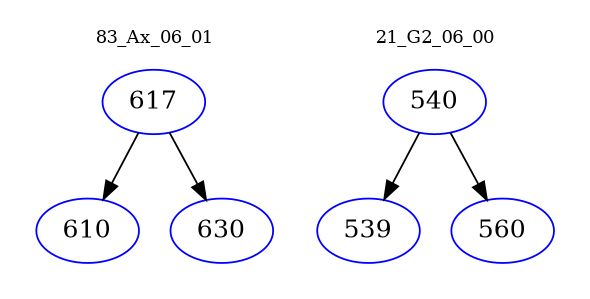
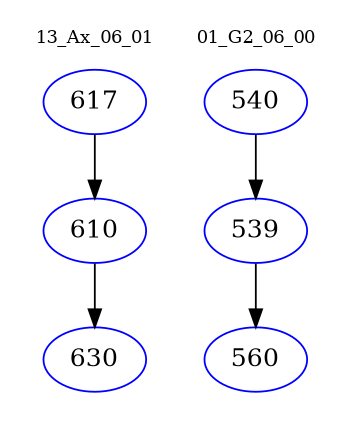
  digraph {
    node [color=blue]
    edge [color=black]
    n1 [label=610]
    n2 [label=630]
    n3 [label=617]
    n4 [label=539]
    n5 [label=540]
    n6 [label=560]
    subgraph cluster_1 {
      color=white
      fontsize=10
-     label="83_Ax_06_01"
+     label="13_Ax_06_01"
      n1
      n2
      n3
    }
    subgraph cluster_2 {
      color=white
      fontsize=10
-     label="21_G2_06_00"
+     label="01_G2_06_00"
      n4
      n5
      n6
    }
-   n3 -> n2
+   n1 -> n2
    n3 -> n1
-   n5 -> n6
+   n4 -> n6
    n5 -> n4
  }
